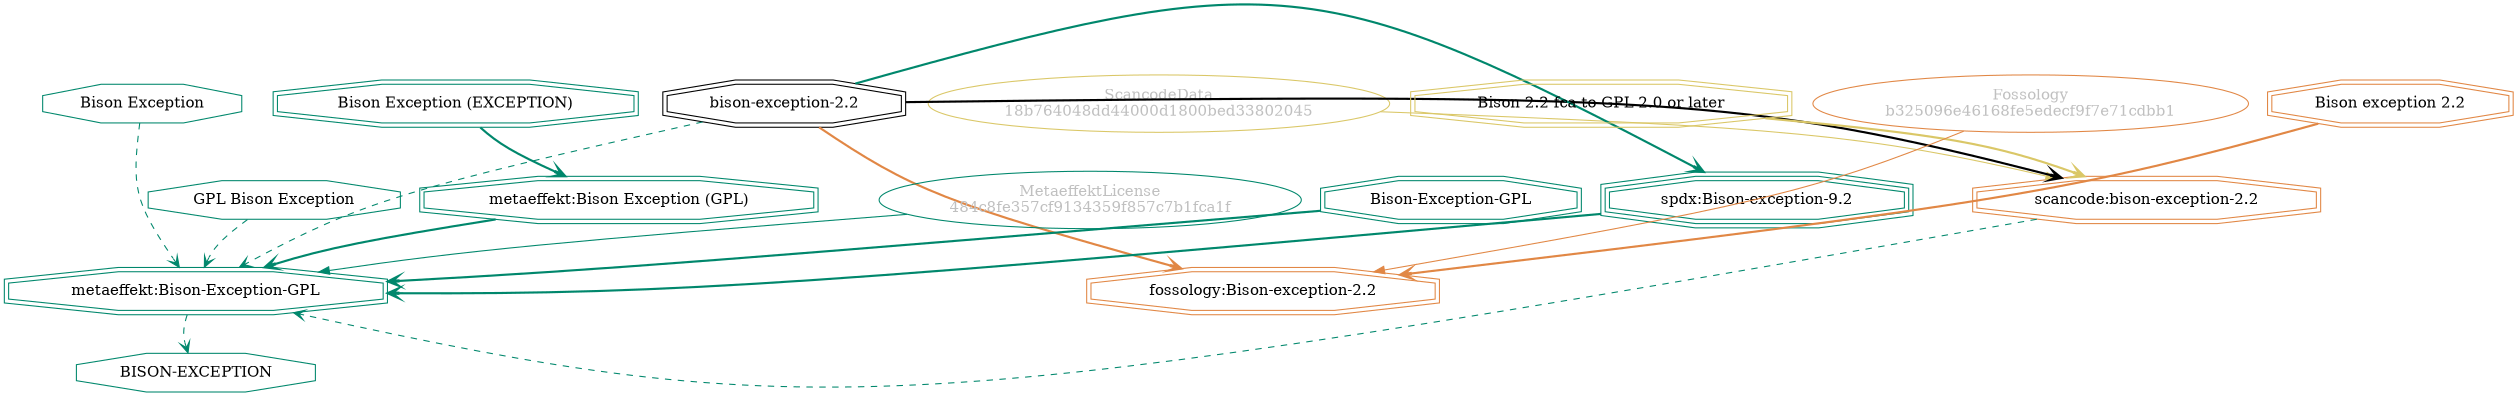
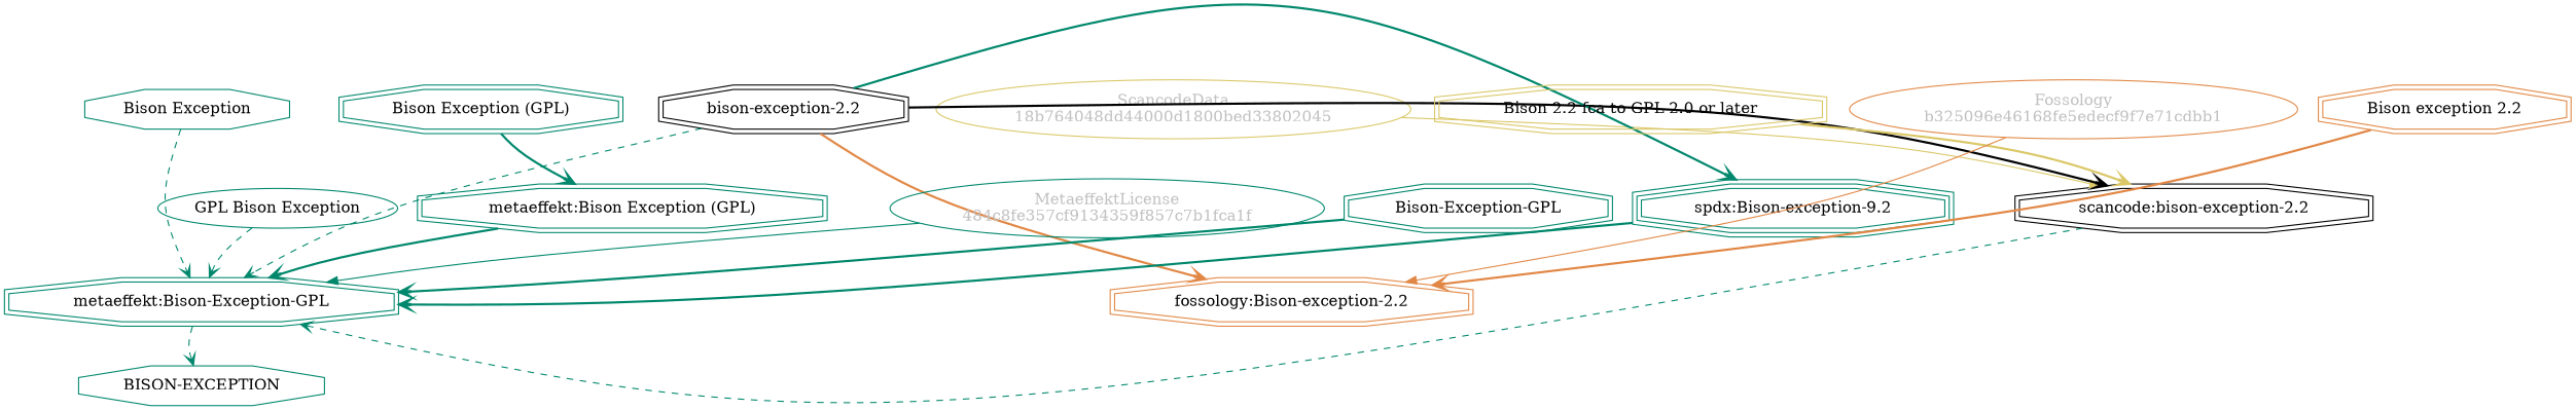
  strict digraph {
    splines=curved
    node [color="#00876c" shape=doubleoctagon]
    edge [color="#00876c" weight=0.7 arrowhead=vee style=bold]
    n1 [color="#dac767" fillcolor="beige;1" fontcolor=gray label="ScancodeData\n18b764048dd44000d1800bed33802045" shape=ellipse]
-   n2 [label="scancode:bison-exception-2.2" color="#e18745"]
+   n2 [label="scancode:bison-exception-2.2" color=""]
    n3 [label="metaeffekt:Bison-Exception-GPL"]
    n4 [label="BISON-EXCEPTION" shape=octagon]
    n5 [label="bison-exception-2.2" color=""]
    n6 [color="#e18745" label="fossology:Bison-exception-2.2"]
    n7 [label="spdx:Bison-exception-9.2" shape=tripleoctagon]
    n8 [color="#dac767" label="Bison 2.2 fca to GPL 2.0 or later"]
    n9 [color="#e18745" fillcolor="beige;1" fontcolor=gray label="Fossology\nb325096e46168fe5edecf9f7e71cdbb1" shape=ellipse]
    n10 [color="#e18745" label="Bison exception 2.2"]
    n11 [label="Bison Exception" shape=octagon]
    n12 [fillcolor="beige;1" fontcolor=gray label="MetaeffektLicense\n484c8fe357cf9134359f857c7b1fca1f" shape=ellipse]
    n13 [label="Bison-Exception-GPL"]
    n14 [label="metaeffekt:Bison Exception (GPL)"]
-   n15 [label="Bison Exception (EXCEPTION)"]
-   n16 [label="GPL Bison Exception" shape=octagon]
+   n15 [label="Bison Exception (GPL)"]
+   n16 [label="GPL Bison Exception" shape=ellipse]
    n1 -> n2 [color="#dac767" weight=0.5 arrowhead="" style=""]
    n2 -> n3 [style=dashed weight=0.5]
    n3 -> n4 [style=dashed weight=0.5]
    n5 -> n2 [color=""]
    n5 -> n3 [style=dashed weight=0.5]
    n5 -> n6 [color="#e18745"]
    n5 -> n7
    n7 -> n3
    n8 -> n2 [color="#dac767"]
    n9 -> n6 [color="#e18745" weight=0.5 arrowhead="" style=""]
    n10 -> n6 [color="#e18745"]
    n11 -> n3 [style=dashed weight=0.5]
    n12 -> n3 [weight=0.5 arrowhead="" style=""]
    n13 -> n3
    n14 -> n3
    n15 -> n14
    n16 -> n3 [style=dashed weight=0.5]
  }
